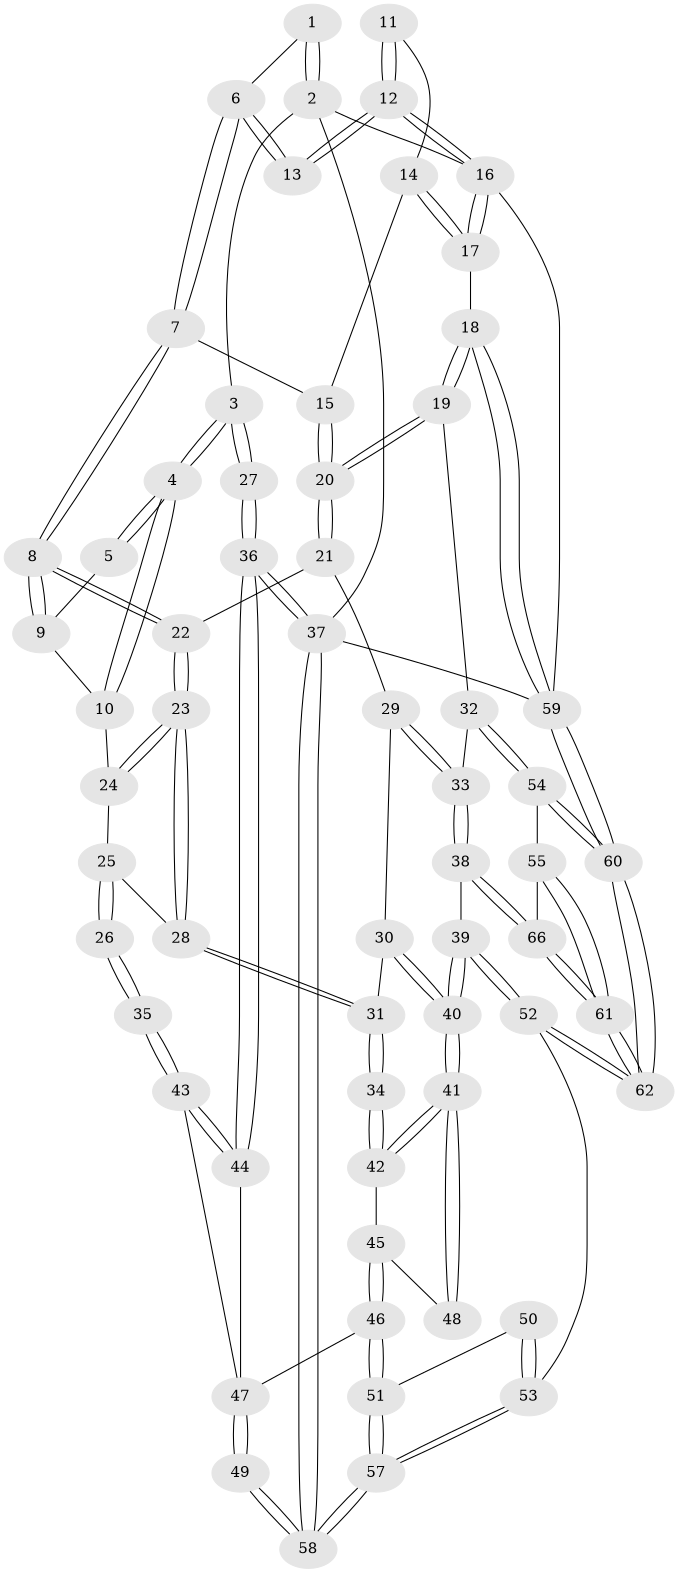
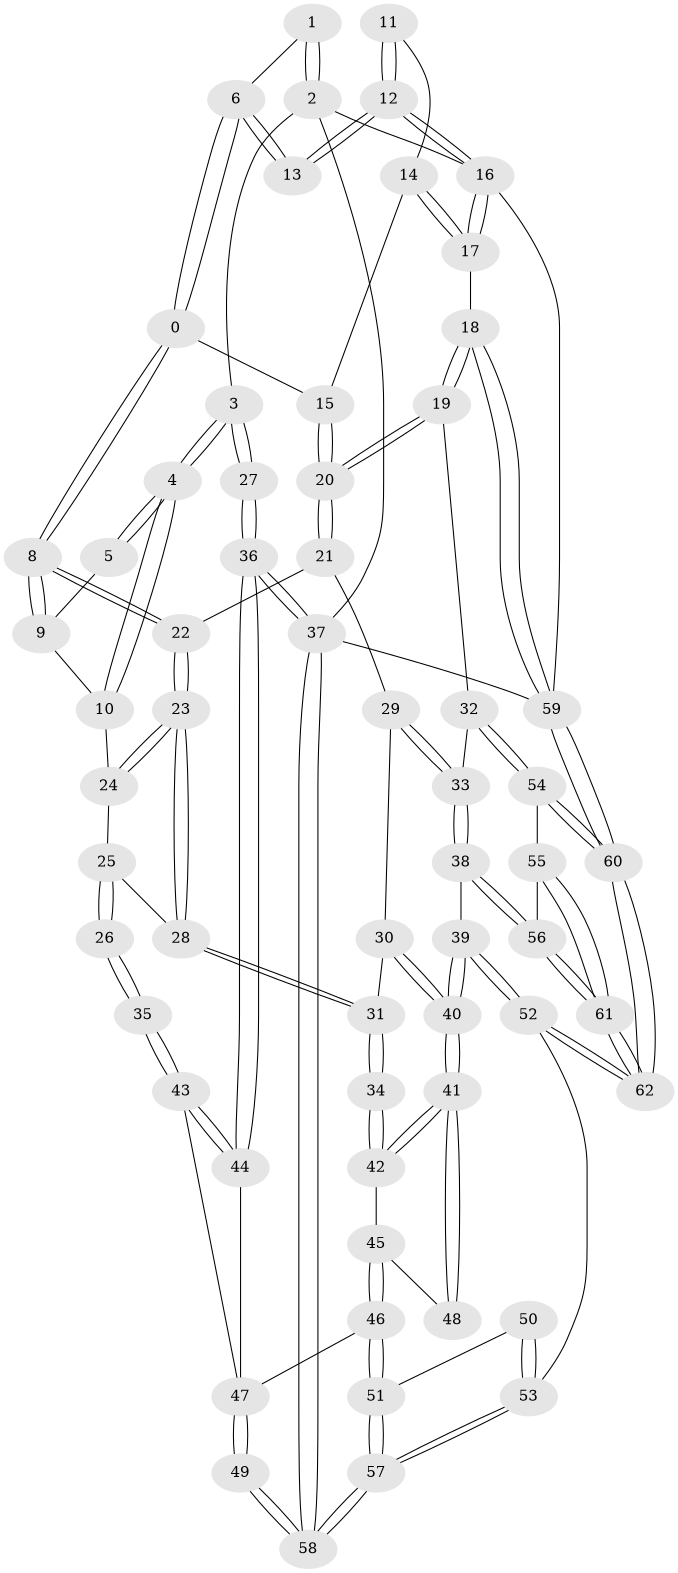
  graph {
    node [color=gray90 style=filled]
    1
    2
    6
    3
    16
    37
-   7
+   7 [label=0]
    13
    4
    27
    17
    59
    58
    5
    10
    36
    9
    24
    8
    15
    22
    20
    23
    25
    11
    12
    14
    18
    21
    60
    19
    32
    33
    54
    29
    30
    28
    31
    26
    35
    43
    44
    34
    40
    38
    41
    42
    55
    39
-   56 [label=66]
+   56
    45
    47
    52
    61
    53
    62
    48
    46
    49
    51
    57
    50
    1 -- 2
    1 -- 2
    1 -- 6
    2 -- 3
    2 -- 16
    2 -- 37
    6 -- 7
    6 -- 7
    6 -- 13
    6 -- 13
    3 -- 4
    3 -- 4
    3 -- 27
    3 -- 27
    16 -- 17
    16 -- 17
    16 -- 59
    37 -- 59
    37 -- 58
    37 -- 58
    7 -- 8
    7 -- 8
    7 -- 15
    4 -- 5
    4 -- 5
    4 -- 10
    4 -- 10
    27 -- 36
    27 -- 36
    17 -- 18
    59 -- 60
    59 -- 60
    5 -- 9
    10 -- 24
    36 -- 37
    36 -- 37
    36 -- 44
    36 -- 44
    9 -- 10
    24 -- 25
    8 -- 9
    8 -- 9
    8 -- 22
    8 -- 22
    15 -- 20
    15 -- 20
    22 -- 23
    22 -- 23
    20 -- 21
    20 -- 21
    23 -- 24
    23 -- 24
    23 -- 28
    23 -- 28
    25 -- 28
    25 -- 26
    25 -- 26
    11 -- 12
    11 -- 12
    11 -- 14
    12 -- 16
    12 -- 16
    12 -- 13
    12 -- 13
    14 -- 17
    14 -- 17
    14 -- 15
    18 -- 59
    18 -- 59
    18 -- 19
    18 -- 19
    21 -- 22
    21 -- 29
    60 -- 62
    60 -- 62
    19 -- 20
    19 -- 20
    19 -- 32
    32 -- 33
    32 -- 54
    32 -- 54
    33 -- 38
    33 -- 38
    54 -- 60
    54 -- 60
    54 -- 55
    29 -- 33
    29 -- 33
    29 -- 30
    30 -- 31
    30 -- 40
    30 -- 40
    28 -- 31
    28 -- 31
    31 -- 34
    31 -- 34
    26 -- 35
    26 -- 35
    35 -- 43
    35 -- 43
    43 -- 44
    43 -- 44
    43 -- 47
    44 -- 47
    34 -- 42
    34 -- 42
    40 -- 41
    40 -- 41
    38 -- 39
    38 -- 56
    38 -- 56
    41 -- 42
    41 -- 42
    41 -- 48
    41 -- 48
    42 -- 45
    55 -- 56
    55 -- 61
    55 -- 61
    39 -- 40
    39 -- 40
    39 -- 52
    39 -- 52
    56 -- 61
    56 -- 61
    45 -- 48
    45 -- 46
    45 -- 46
    47 -- 49
    47 -- 49
    52 -- 53
    52 -- 62
    52 -- 62
    61 -- 62
    61 -- 62
    53 -- 57
    53 -- 57
    46 -- 47
    46 -- 51
    46 -- 51
    49 -- 58
    49 -- 58
    51 -- 57
    51 -- 57
    57 -- 58
    57 -- 58
    50 -- 53
    50 -- 53
    50 -- 51
  }
